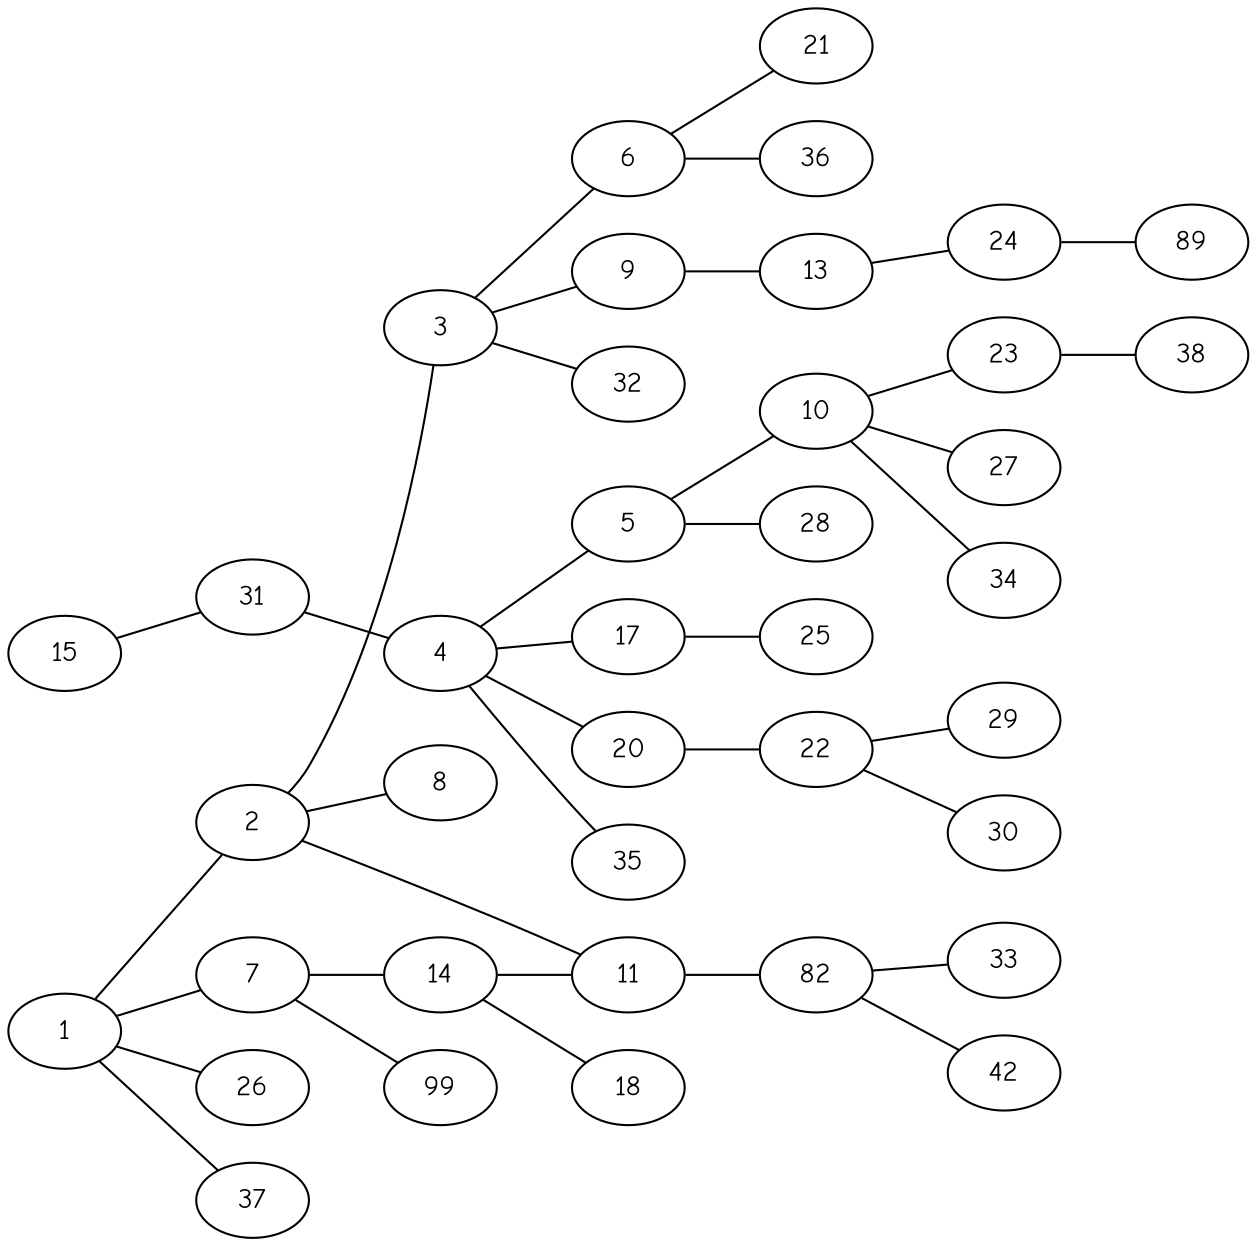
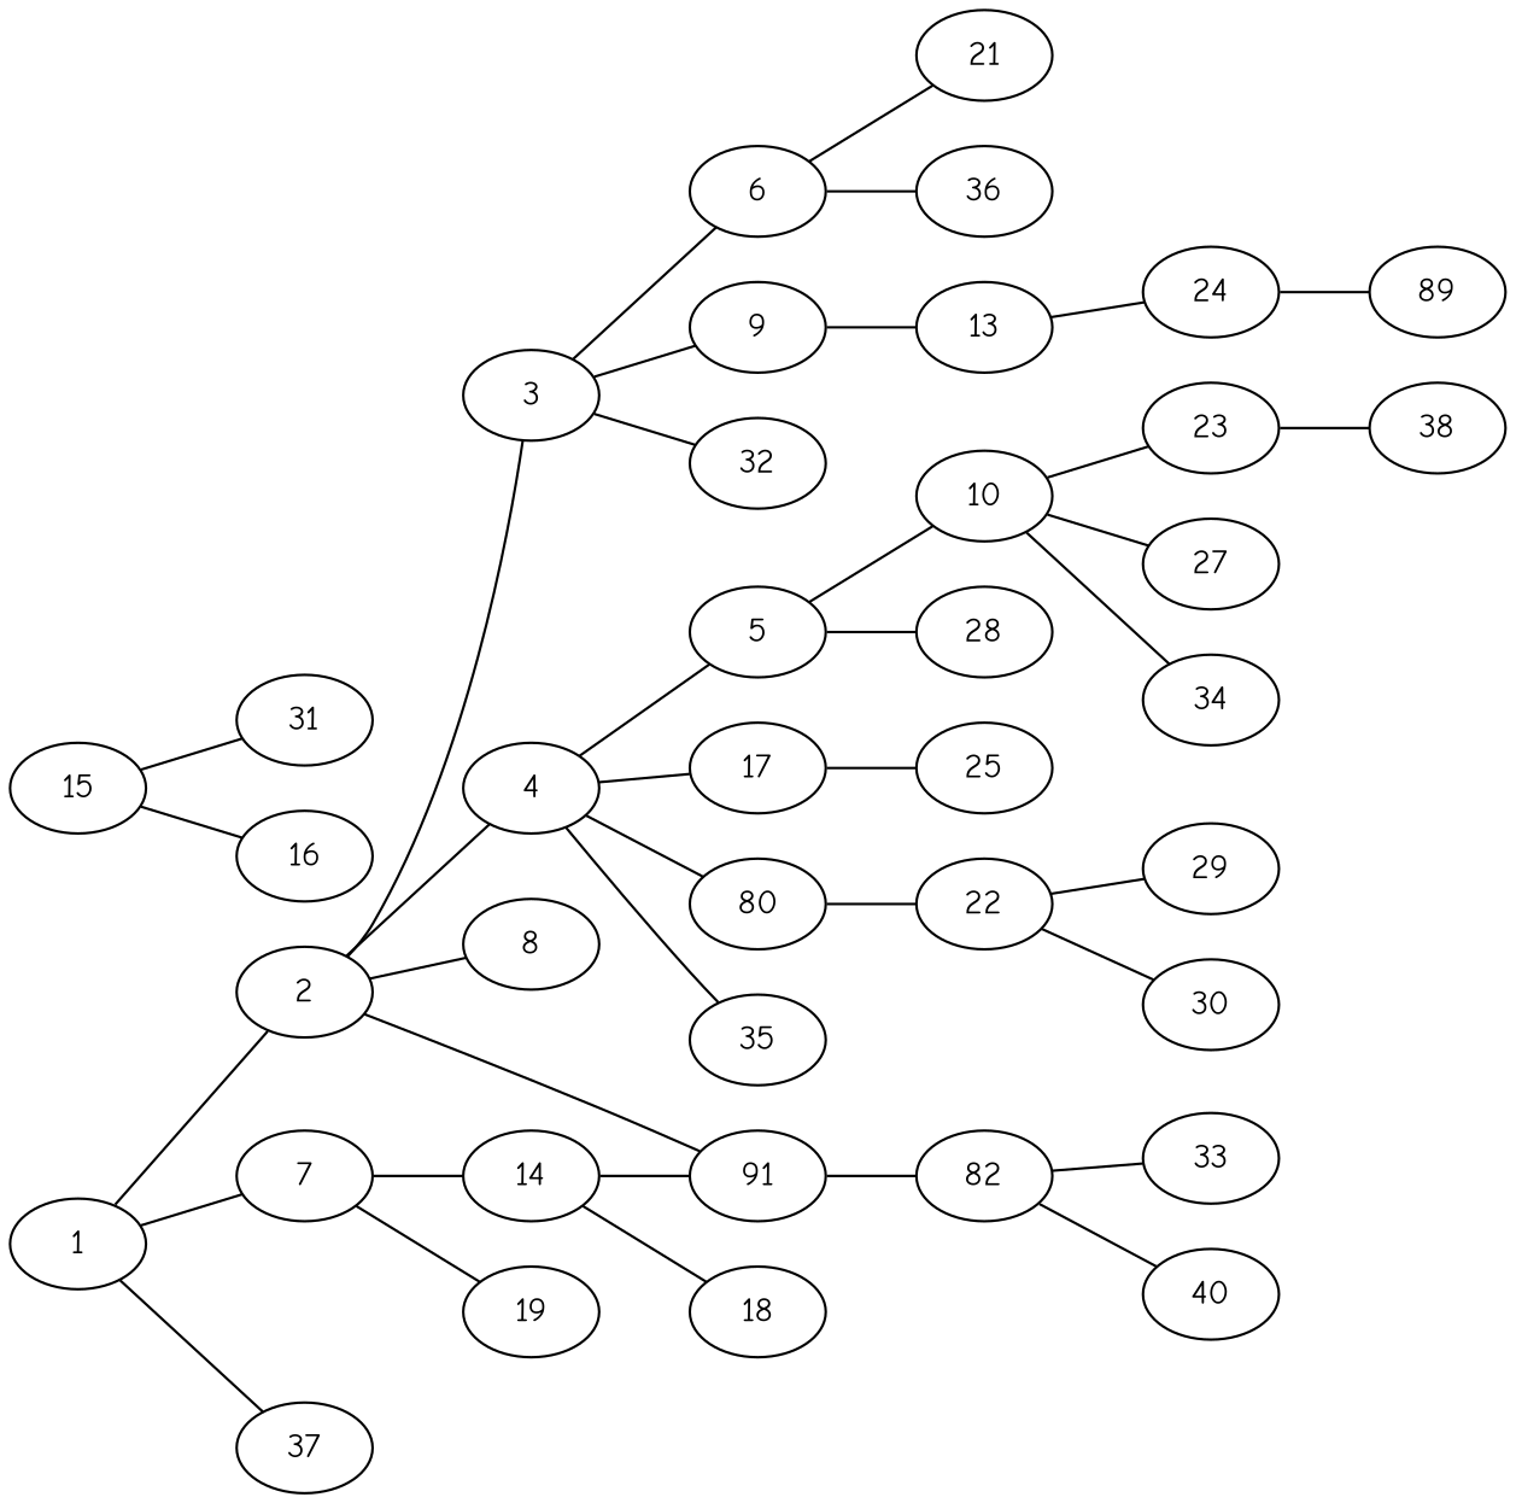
  graph {
    fontname="Comic Neue"
    rankdir=LR
    node [fontname="Comic Neue"]
    edge [fontname="Comic Neue"]
    1
    2
    7
-   26
    37
    3
    4
    8
-   11
+   11 [label=91]
    14
-   19 [label=99]
+   19
    6
    9
    32
    5
    17
-   20
+   20 [label=80]
    35
    n19 [label=82]
    18
    21
    36
    13
    10
    28
    25
    22
    33
-   40 [label=42]
+   40
    24
    23
    27
    34
    29
    30
    38
    15
+   16
    31
    n40 [label=89]
    1 -- 2
    1 -- 7
-   1 -- 26
    1 -- 37
    2 -- 3
-   31 -- 4
+   2 -- 4
    2 -- 8
    2 -- 11
    7 -- 14
    7 -- 19
    3 -- 6
    3 -- 9
    3 -- 32
    4 -- 5
    4 -- 17
    4 -- 20
    4 -- 35
    11 -- n19
    14 -- 11
    14 -- 18
    6 -- 21
    6 -- 36
    9 -- 13
    5 -- 10
    5 -- 28
    17 -- 25
    20 -- 22
    n19 -- 33
    n19 -- 40
    13 -- 24
    10 -- 23
    10 -- 27
    10 -- 34
    22 -- 29
    22 -- 30
    24 -- n40
    23 -- 38
+   15 -- 16
    15 -- 31
  }
